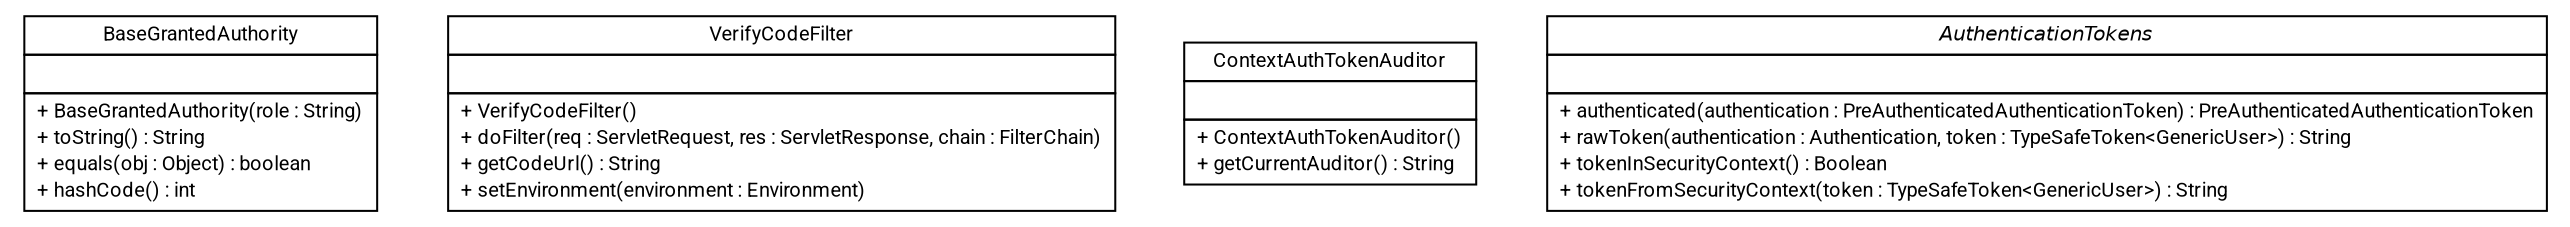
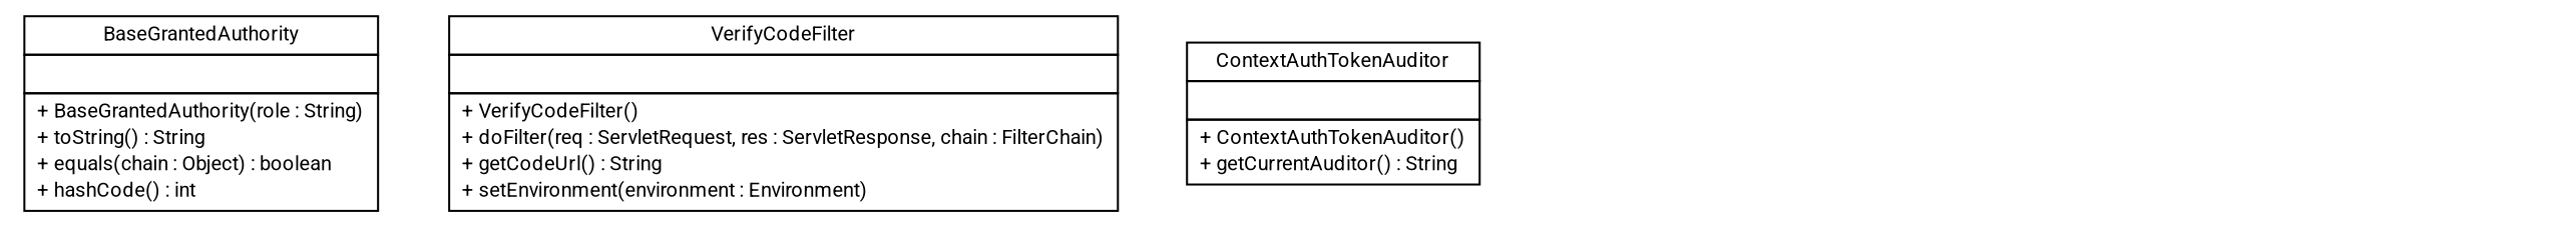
  digraph {
    nodesep=0.25
    ranksep=0.5
    fontname=Roboto
    node [fontcolor=black fontname=Roboto fontsize=10.0 shape=plaintext]
-   n1 [label=<<table title="cn.home1.oss.lib.security.internal.BaseGrantedAuthority" border="0" cellborder="1" cellspacing="0" cellpadding="2" port="p" href="./BaseGrantedAuthority.html"> 		<tr><td><table border="0" cellspacing="0" cellpadding="1"> <tr><td align="center" balign="center"> BaseGrantedAuthority </td></tr> 		</table></td></tr> 		<tr><td><table border="0" cellspacing="0" cellpadding="1"> <tr><td align="left" balign="left">  </td></tr> 		</table></td></tr> 		<tr><td><table border="0" cellspacing="0" cellpadding="1"> <tr><td align="left" balign="left"> + BaseGrantedAuthority(role : String) </td></tr> <tr><td align="left" balign="left"> + toString() : String </td></tr> <tr><td align="left" balign="left"> + equals(obj : Object) : boolean </td></tr> <tr><td align="left" balign="left"> + hashCode() : int </td></tr> 		</table></td></tr> 		</table>>]
+   n1 [label=<<table title="cn.home1.oss.lib.security.internal.BaseGrantedAuthority" border="0" cellborder="1" cellspacing="0" cellpadding="2" port="p" href="./BaseGrantedAuthority.html"> 		<tr><td><table border="0" cellspacing="0" cellpadding="1"> <tr><td align="center" balign="center"> BaseGrantedAuthority </td></tr> 		</table></td></tr> 		<tr><td><table border="0" cellspacing="0" cellpadding="1"> <tr><td align="left" balign="left">  </td></tr> 		</table></td></tr> 		<tr><td><table border="0" cellspacing="0" cellpadding="1"> <tr><td align="left" balign="left"> + BaseGrantedAuthority(role : String) </td></tr> <tr><td align="left" balign="left"> + toString() : String </td></tr> <tr><td align="left" balign="left"> + equals(chain : Object) : boolean </td></tr> <tr><td align="left" balign="left"> + hashCode() : int </td></tr> 		</table></td></tr> 		</table>>]
    n2 [label=<<table title="cn.home1.oss.lib.security.internal.VerifyCodeFilter" border="0" cellborder="1" cellspacing="0" cellpadding="2" port="p" href="./VerifyCodeFilter.html"> 		<tr><td><table border="0" cellspacing="0" cellpadding="1"> <tr><td align="center" balign="center"> VerifyCodeFilter </td></tr> 		</table></td></tr> 		<tr><td><table border="0" cellspacing="0" cellpadding="1"> <tr><td align="left" balign="left">  </td></tr> 		</table></td></tr> 		<tr><td><table border="0" cellspacing="0" cellpadding="1"> <tr><td align="left" balign="left"> + VerifyCodeFilter() </td></tr> <tr><td align="left" balign="left"> + doFilter(req : ServletRequest, res : ServletResponse, chain : FilterChain) </td></tr> <tr><td align="left" balign="left"> + getCodeUrl() : String </td></tr> <tr><td align="left" balign="left"> + setEnvironment(environment : Environment) </td></tr> 		</table></td></tr> 		</table>>]
    n3 [label=<<table title="cn.home1.oss.lib.security.internal.ContextAuthTokenAuditor" border="0" cellborder="1" cellspacing="0" cellpadding="2" port="p" href="./ContextAuthTokenAuditor.html"> 		<tr><td><table border="0" cellspacing="0" cellpadding="1"> <tr><td align="center" balign="center"> ContextAuthTokenAuditor </td></tr> 		</table></td></tr> 		<tr><td><table border="0" cellspacing="0" cellpadding="1"> <tr><td align="left" balign="left">  </td></tr> 		</table></td></tr> 		<tr><td><table border="0" cellspacing="0" cellpadding="1"> <tr><td align="left" balign="left"> + ContextAuthTokenAuditor() </td></tr> <tr><td align="left" balign="left"> + getCurrentAuditor() : String </td></tr> 		</table></td></tr> 		</table>>]
-   n4 [label=<<table title="cn.home1.oss.lib.security.internal.AuthenticationTokens" border="0" cellborder="1" cellspacing="0" cellpadding="2" port="p" href="./AuthenticationTokens.html"> 		<tr><td><table border="0" cellspacing="0" cellpadding="1"> <tr><td align="center" balign="center"><font face="Helvetica-Oblique"> AuthenticationTokens </font></td></tr> 		</table></td></tr> 		<tr><td><table border="0" cellspacing="0" cellpadding="1"> <tr><td align="left" balign="left">  </td></tr> 		</table></td></tr> 		<tr><td><table border="0" cellspacing="0" cellpadding="1"> <tr><td align="left" balign="left"> + authenticated(authentication : PreAuthenticatedAuthenticationToken) : PreAuthenticatedAuthenticationToken </td></tr> <tr><td align="left" balign="left"> + rawToken(authentication : Authentication, token : TypeSafeToken&lt;GenericUser&gt;) : String </td></tr> <tr><td align="left" balign="left"> + tokenInSecurityContext() : Boolean </td></tr> <tr><td align="left" balign="left"> + tokenFromSecurityContext(token : TypeSafeToken&lt;GenericUser&gt;) : String </td></tr> 		</table></td></tr> 		</table>>]
  }
